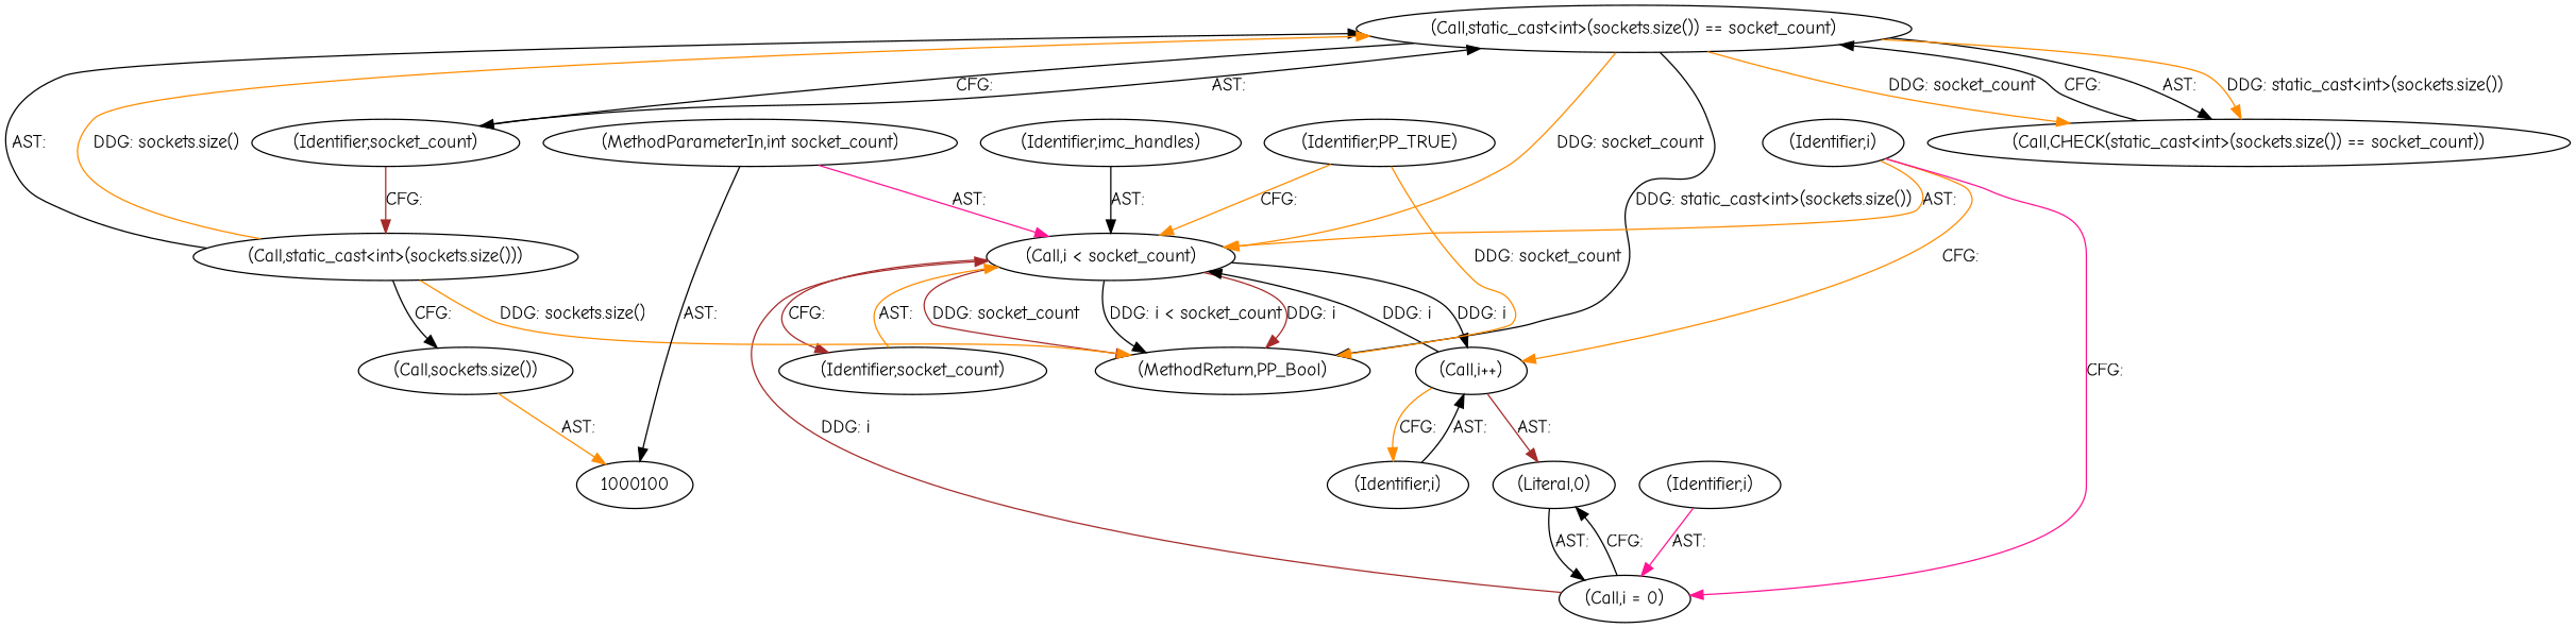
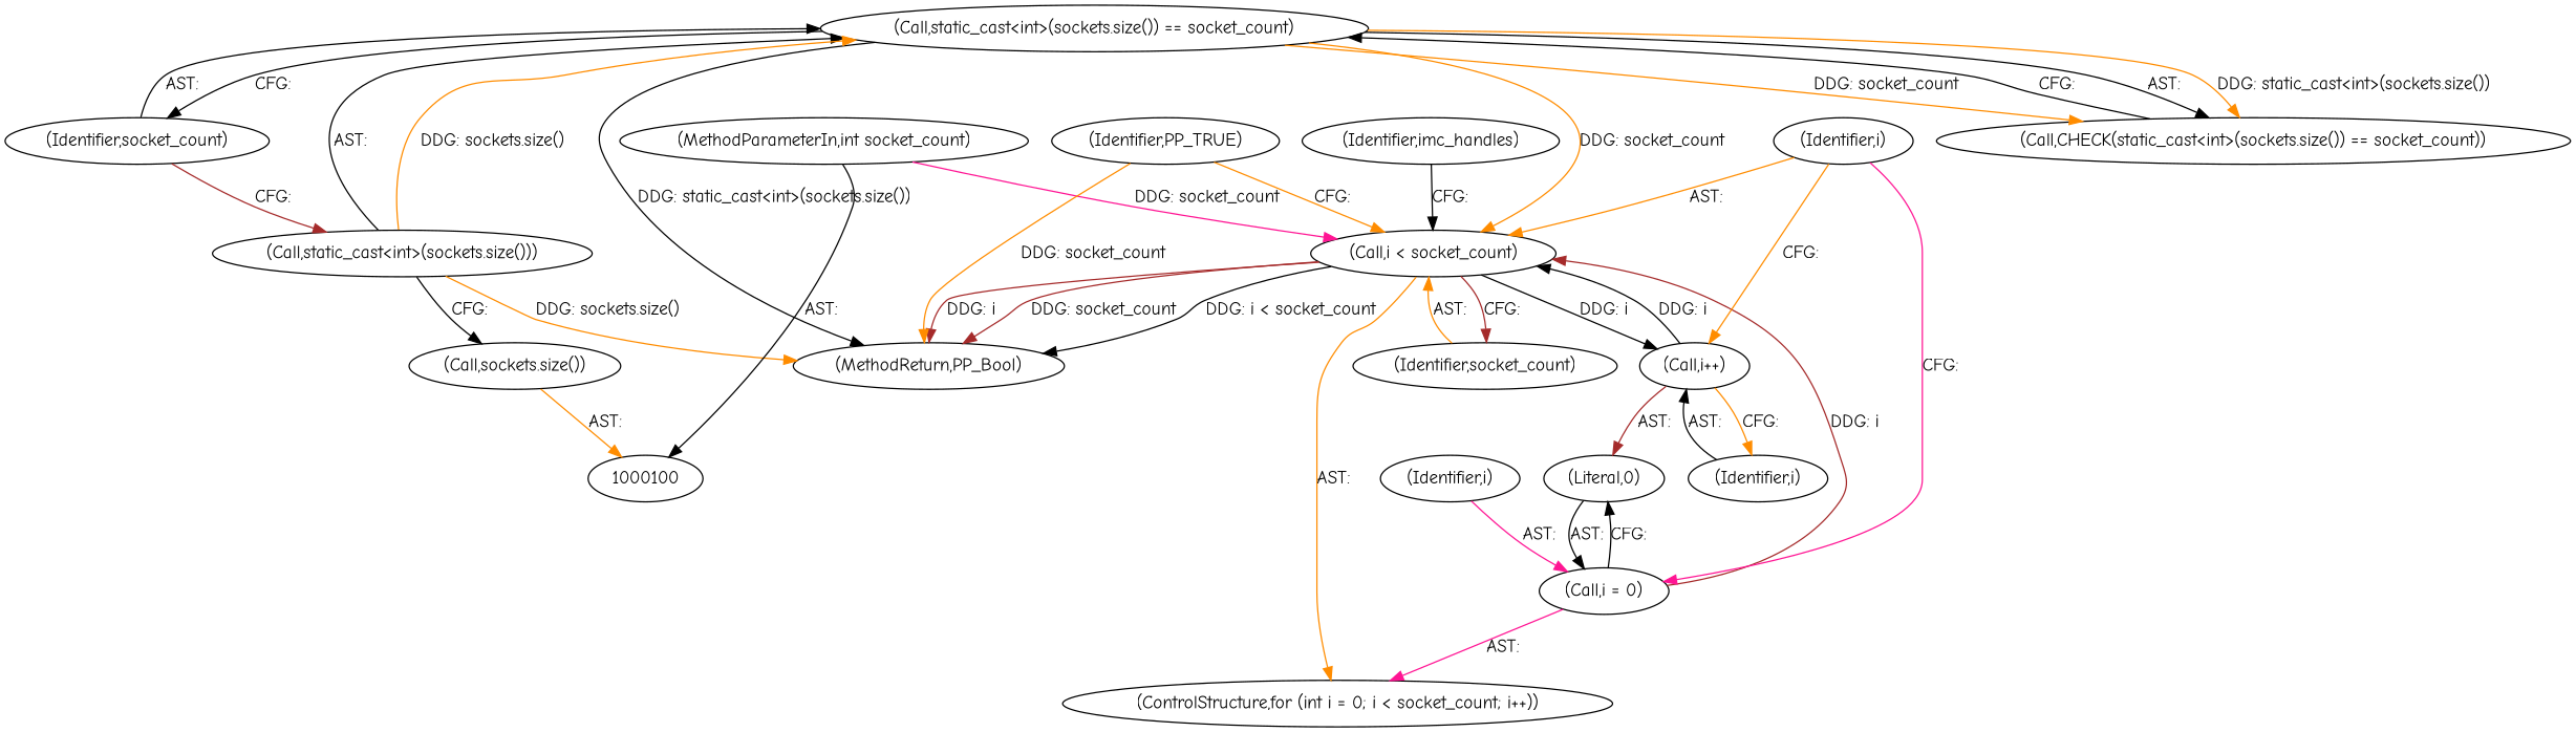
  digraph {
    fontname="Comic Neue"
    node [fontname="Comic Neue"]
    edge [color=black fontname="Comic Neue"]
    n1 [label="(Call,i < socket_count)"]
    n2 [label="(Call,i++)"]
    n3 [label="(MethodReturn,PP_Bool)"]
+   n4 [label="(ControlStructure,for (int i = 0; i < socket_count; i++))"]
    n5 [label="(Identifier,socket_count)"]
    n6 [label="(Identifier,i)"]
    n7 [label="(Literal,0)"]
    n8 [label="(Call,i = 0)"]
    n9 [label="(Call,static_cast<int>(sockets.size()) == socket_count)"]
    n10 [label="(Call,CHECK(static_cast<int>(sockets.size()) == socket_count))"]
    n11 [label="(Identifier,socket_count)"]
    n12 [label="(Call,static_cast<int>(sockets.size()))"]
    n13 [label="(Call,sockets.size())"]
    1000100
    n15 [label="(MethodParameterIn,int socket_count)"]
    n16 [label="(Identifier,PP_TRUE)"]
    n17 [label="(Identifier,i)"]
    n18 [label="(Identifier,i)"]
    n19 [label="(Identifier,imc_handles)"]
    n1 -> n2 [label="DDG: i"]
    n1 -> n3 [color=brown label="DDG: socket_count"]
    n1 -> n3 [label="DDG: i < socket_count"]
    n1 -> n3 [color=brown label="DDG: i"]
+   n1 -> n4 [color=darkorange label="AST: "]
    n1 -> n5 [color=brown label="CFG: "]
    n2 -> n1 [label="DDG: i"]
    n2 -> n6 [color=darkorange label="CFG: "]
    n2 -> n7 [color=brown label="AST: "]
    n5 -> n1 [color=darkorange label="AST: "]
    n6 -> n2 [label="AST: "]
    n7 -> n8 [label="AST: "]
    n8 -> n1 [color=brown label="DDG: i"]
+   n8 -> n4 [color=deeppink label="AST: "]
    n8 -> n7 [label="CFG: "]
    n9 -> n1 [color=darkorange label="DDG: socket_count"]
    n9 -> n3 [label="DDG: static_cast<int>(sockets.size())"]
    n9 -> n10 [label="AST: "]
    n9 -> n10 [color=darkorange label="DDG: static_cast<int>(sockets.size())"]
    n9 -> n10 [color=darkorange label="DDG: socket_count"]
    n9 -> n11 [label="CFG: "]
    n10 -> n9 [label="CFG: "]
    n11 -> n9 [label="AST: "]
    n11 -> n12 [color=brown label="CFG: "]
    n12 -> n3 [color=darkorange label="DDG: sockets.size()"]
    n12 -> n9 [label="AST: "]
    n12 -> n9 [color=darkorange label="DDG: sockets.size()"]
    n12 -> n13 [label="CFG: "]
    n13 -> 1000100 [color=darkorange label="AST: "]
-   n15 -> n1 [color=deeppink label="AST: "]
+   n15 -> n1 [color=deeppink label="DDG: socket_count"]
    n15 -> 1000100 [label="AST: "]
    n16 -> n1 [color=darkorange label="CFG: "]
    n16 -> n3 [color=darkorange label="DDG: socket_count"]
    n17 -> n1 [color=darkorange label="AST: "]
    n17 -> n2 [color=darkorange label="CFG: "]
    n17 -> n8 [color=deeppink label="CFG: "]
    n18 -> n8 [color=deeppink label="AST: "]
-   n19 -> n1 [label="AST: "]
+   n19 -> n1 [label="CFG: "]
  }
